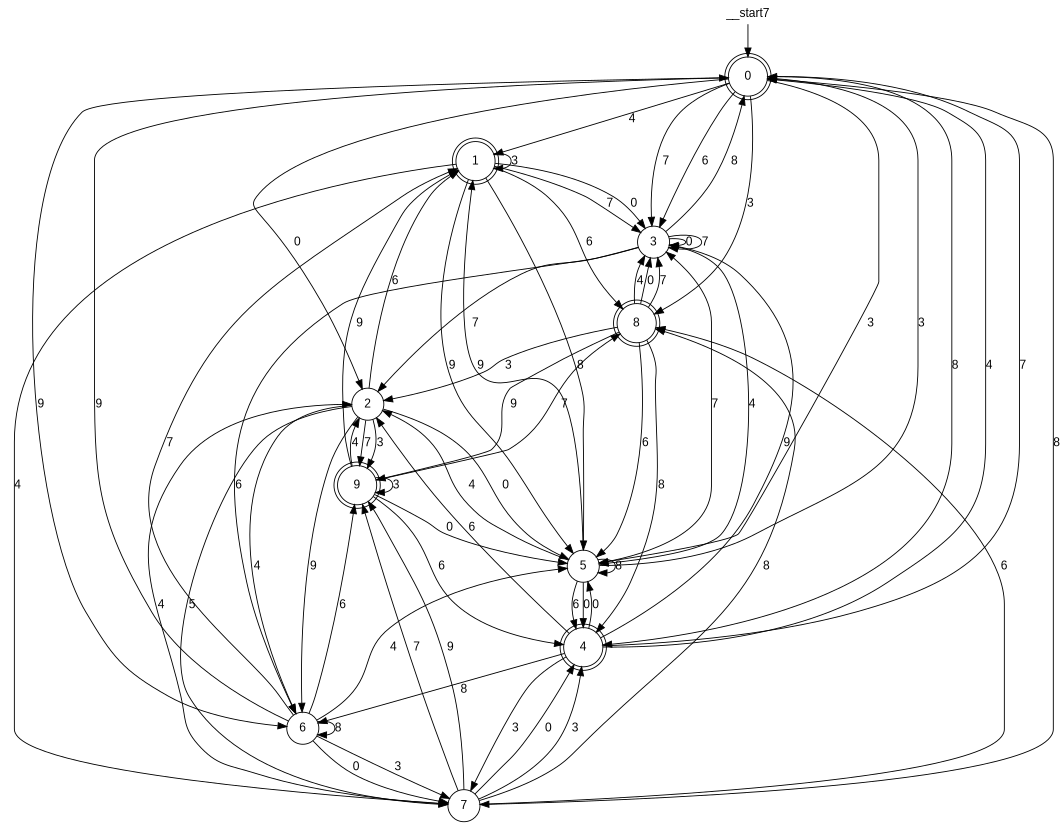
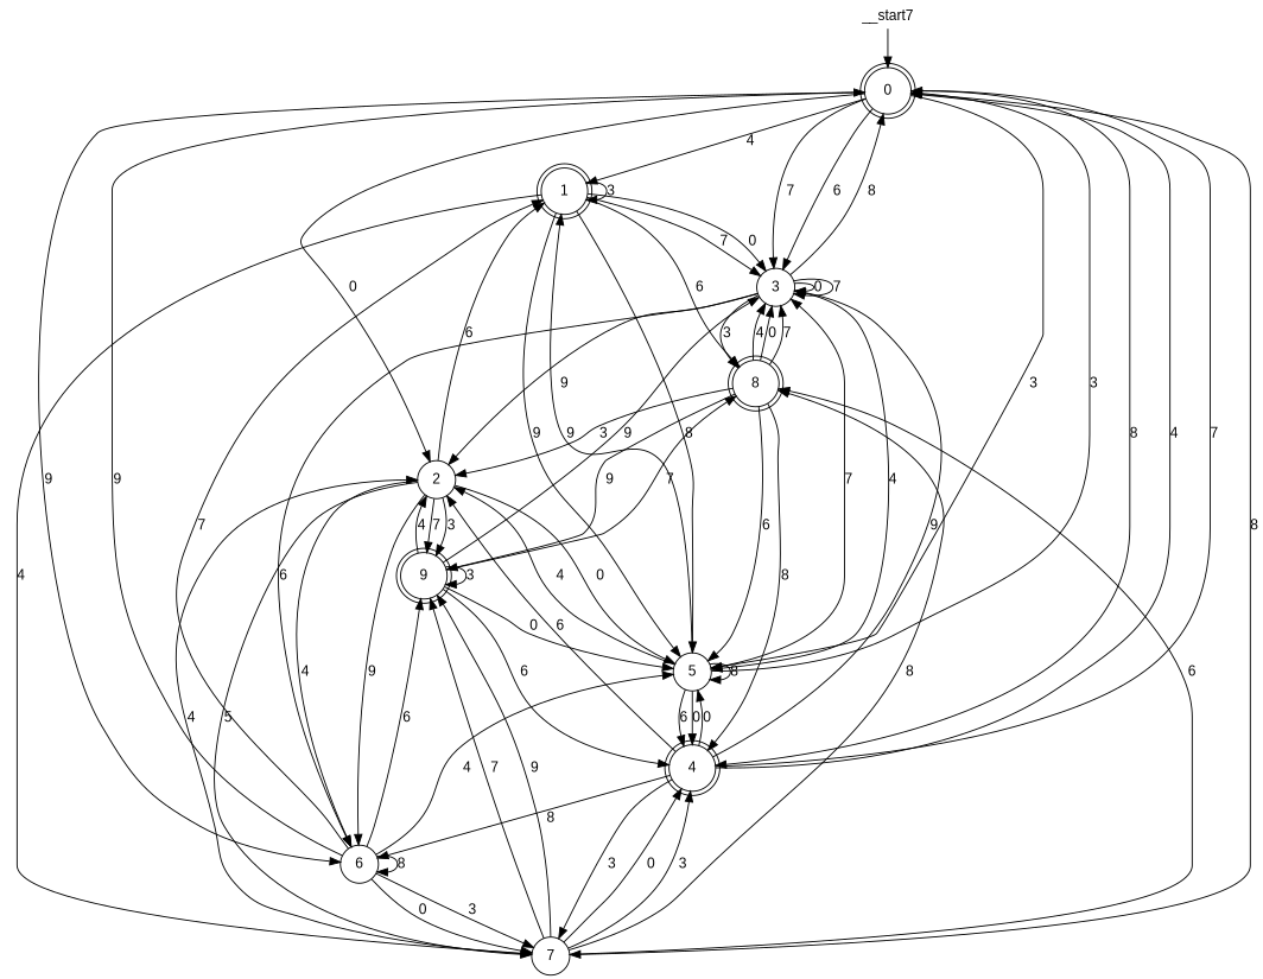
  digraph {
    fontname="Liberation Sans"
    node [fontname="Liberation Sans" shape=doublecircle]
    edge [fontname="Liberation Sans"]
    n1 [label=0]
    n2 [label=1]
    n3 [label=2 shape=circle]
    n4 [label=3 shape=circle]
    n5 [label=4]
    n6 [label=5 shape=circle]
    n7 [label=6 shape=circle]
    n8 [label=7 shape=circle]
    n9 [label=8]
    n10 [label=9]
    n11 [height=0 label=__start7 shape=none width=0]
    n1 -> n2 [label=4]
    n1 -> n3 [label=0]
    n1 -> n4 [label=7]
    n1 -> n4 [label=6]
    n1 -> n5 [label=8]
    n1 -> n6 [label=3]
    n1 -> n7 [label=9]
    n1 -> n8 [label=8]
    n2 -> n2 [label=3]
    n2 -> n4 [label=0]
    n2 -> n4 [label=7]
    n2 -> n6 [label=8]
    n2 -> n6 [label=9]
    n2 -> n8 [label=4]
    n2 -> n9 [label=6]
    n3 -> n2 [label=6]
    n3 -> n6 [label=0]
    n3 -> n7 [label=4]
    n3 -> n7 [label=9]
    n3 -> n8 [label=5]
    n3 -> n10 [label=7]
    n3 -> n10 [label=3]
    n4 -> n1 [label=8]
-   n4 -> n3 [label=7]
+   n4 -> n3 [label=9]
    n4 -> n4 [label=0]
    n4 -> n4 [label=7]
    n4 -> n6 [label=4]
    n4 -> n7 [label=6]
-   n1 -> n9 [label=3]
+   n4 -> n9 [label=3]
    n5 -> n1 [label=4]
    n5 -> n1 [label=7]
    n5 -> n3 [label=6]
    n5 -> n4 [label=9]
    n5 -> n6 [label=0]
    n5 -> n7 [label=8]
    n5 -> n8 [label=3]
    n6 -> n1 [label=3]
    n6 -> n2 [label=9]
    n6 -> n3 [label=4]
    n6 -> n4 [label=7]
    n6 -> n5 [label=0]
    n6 -> n5 [label=6]
    n6 -> n6 [label=8]
    n7 -> n1 [label=9]
    n7 -> n2 [label=7]
    n7 -> n6 [label=4]
    n7 -> n7 [label=8]
    n7 -> n8 [label=0]
    n7 -> n8 [label=3]
    n7 -> n10 [label=6]
    n8 -> n3 [label=4]
    n8 -> n5 [label=0]
    n8 -> n5 [label=3]
    n8 -> n9 [label=8]
    n8 -> n9 [label=6]
    n8 -> n10 [label=7]
    n8 -> n10 [label=9]
    n9 -> n3 [label=3]
    n9 -> n4 [label=4]
    n9 -> n4 [label=0]
    n9 -> n4 [label=7]
    n9 -> n5 [label=8]
    n9 -> n6 [label=6]
    n9 -> n10 [label=9]
    n10 -> n3 [label=4]
-   n10 -> n2 [label=9]
+   n10 -> n4 [label=9]
    n10 -> n5 [label=6]
    n10 -> n6 [label=0]
    n10 -> n9 [label=7]
    n10 -> n10 [label=3]
    n11 -> n1
  }
